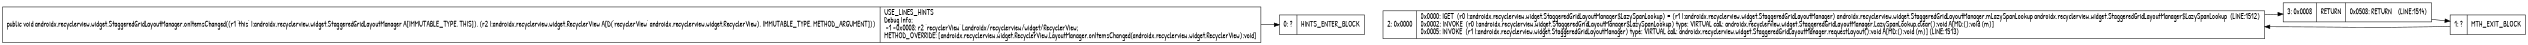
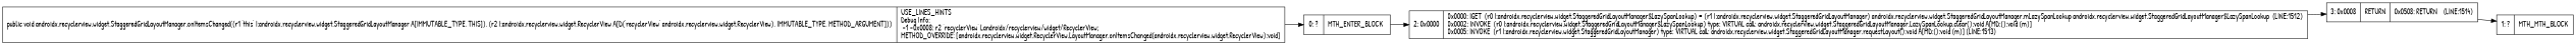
  digraph {
    fontname="Patrick Hand"
    rankdir=LR
    node [fontname="Patrick Hand" shape=record]
    edge [fontname="Patrick Hand"]
-   n1 [label="{0\:\ ?|HINTS_ENTER_BLOCK\l}"]
+   n1 [label="{0\:\ ?|MTH_ENTER_BLOCK\l}"]
    n2 [label="{2\:\ 0x0000|0x0000: IGET  (r0 I:androidx.recyclerview.widget.StaggeredGridLayoutManager$LazySpanLookup) = (r1 I:androidx.recyclerview.widget.StaggeredGridLayoutManager) androidx.recyclerview.widget.StaggeredGridLayoutManager.mLazySpanLookup androidx.recyclerview.widget.StaggeredGridLayoutManager$LazySpanLookup  (LINE:1512)\l0x0002: INVOKE  (r0 I:androidx.recyclerview.widget.StaggeredGridLayoutManager$LazySpanLookup) type: VIRTUAL call: androidx.recyclerview.widget.StaggeredGridLayoutManager.LazySpanLookup.clear():void A[MD:():void (m)]\l0x0005: INVOKE  (r1 I:androidx.recyclerview.widget.StaggeredGridLayoutManager) type: VIRTUAL call: androidx.recyclerview.widget.StaggeredGridLayoutManager.requestLayout():void A[MD:():void (m)] (LINE:1513)\l}"]
    n3 [label="{3\:\ 0x0008|RETURN\l|0x0508: RETURN    (LINE:1514)\l}"]
-   n4 [label="{1\:\ ?|MTH_EXIT_BLOCK\l}"]
+   n4 [label="{1\:\ ?|MTH_MTH_BLOCK\l}"]
    n5 [label="{public void androidx.recyclerview.widget.StaggeredGridLayoutManager.onItemsChanged((r1 'this' I:androidx.recyclerview.widget.StaggeredGridLayoutManager A[IMMUTABLE_TYPE, THIS]), (r2 I:androidx.recyclerview.widget.RecyclerView A[D('recyclerView' androidx.recyclerview.widget.RecyclerView), IMMUTABLE_TYPE, METHOD_ARGUMENT]))  | USE_LINES_HINTS\lDebug Info:\l  \-1 \-0x0008: r2 'recyclerView' Landroidx\/recyclerview\/widget\/RecyclerView;\lMETHOD_OVERRIDE: [androidx.recyclerview.widget.RecyclerView.LayoutManager.onItemsChanged(androidx.recyclerview.widget.RecyclerView):void]\l}"]
-   n4 -> n2
+   n1 -> n2
    n2 -> n3
    n3 -> n4
    n5 -> n1
  }
